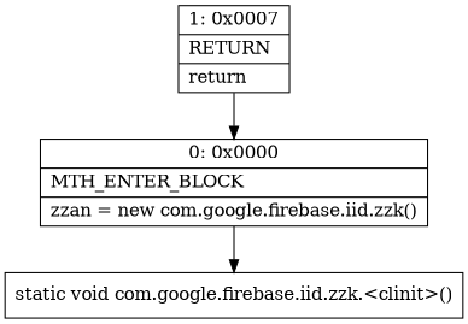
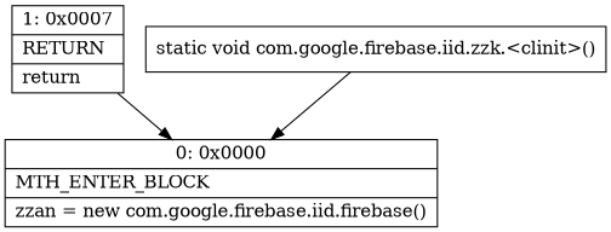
  digraph {
    node [shape=record]
-   n1 [label="{0\:\ 0x0000|MTH_ENTER_BLOCK\l|zzan = new com.google.firebase.iid.zzk()\l}"]
+   n1 [label="{0\:\ 0x0000|MTH_ENTER_BLOCK\l|zzan = new com.google.firebase.iid.firebase()\l}"]
    n2 [label="{1\:\ 0x0007|RETURN\l|return\l}"]
    n3 [label="{static void com.google.firebase.iid.zzk.\<clinit\>() }"]
    n2 -> n1
-   n1 -> n3
+   n3 -> n1
  }
